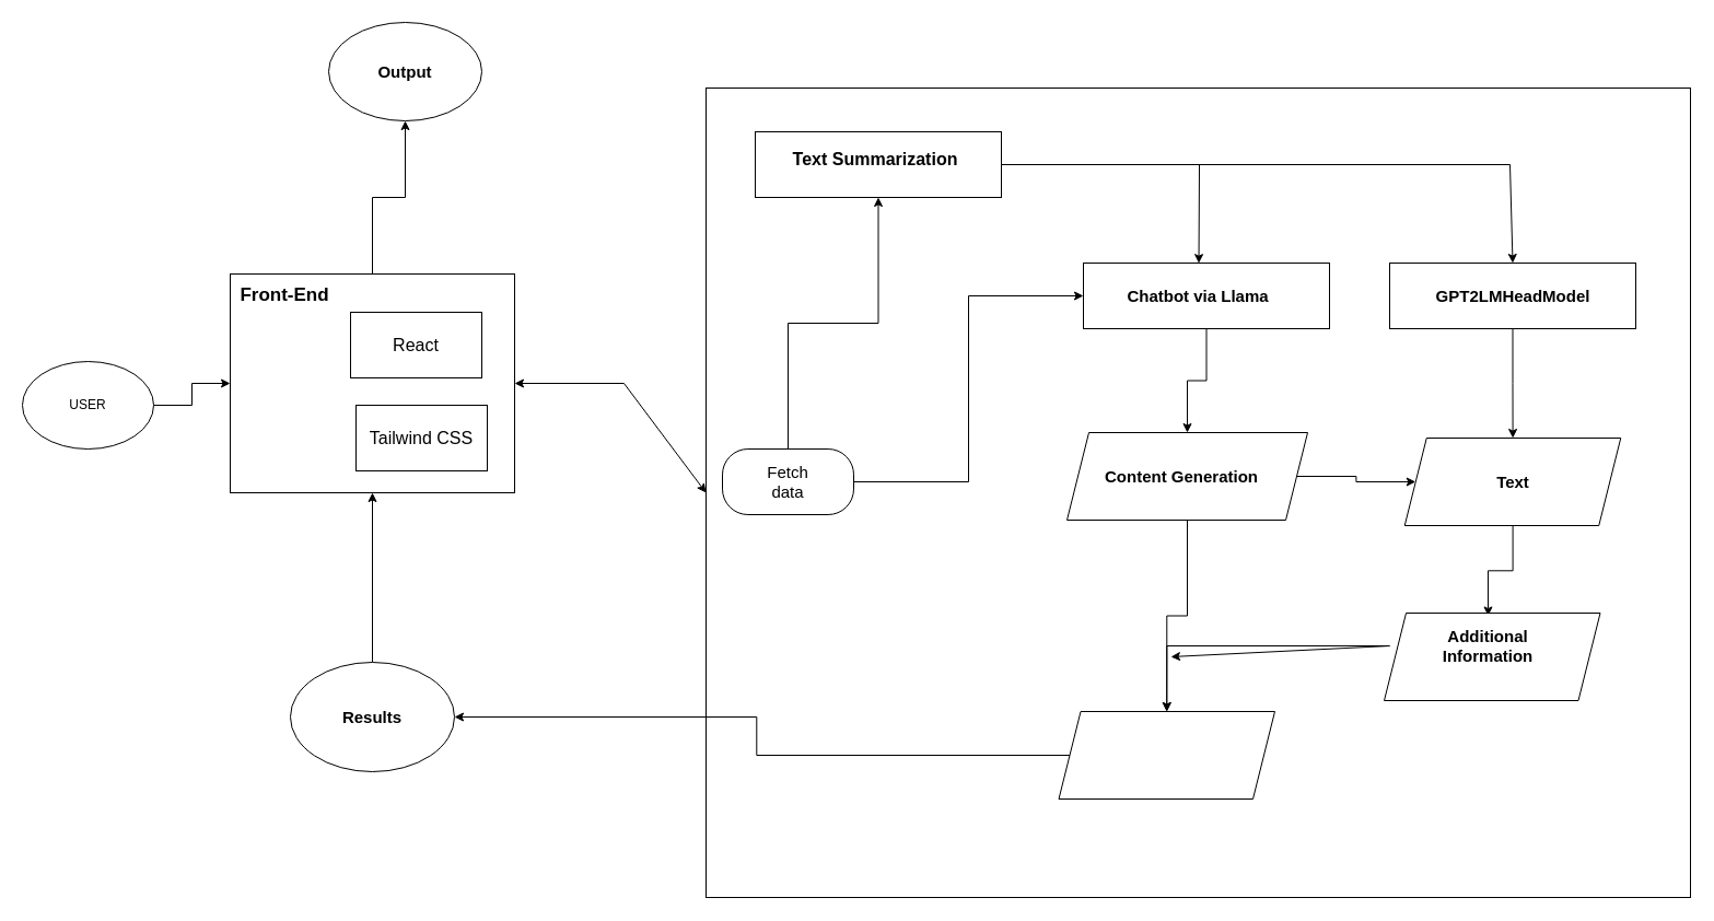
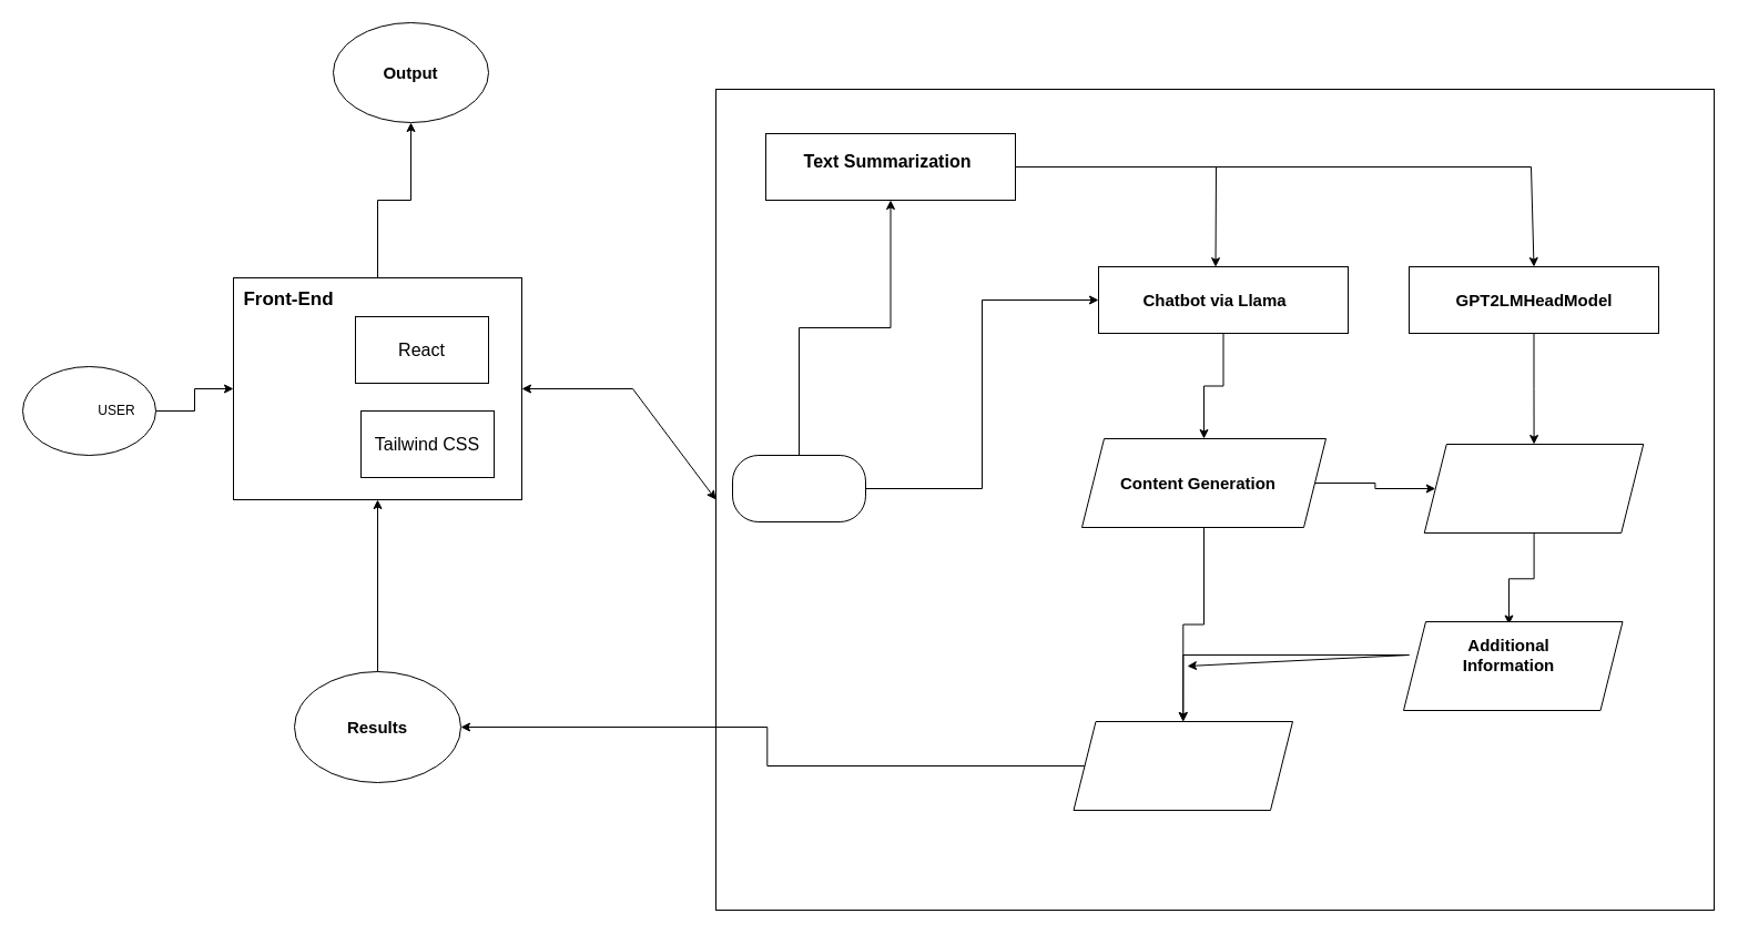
  <mxCell id="0" />
  <mxCell id="1" parent="0" />
  <mxCell id="2" value="" style="edgeStyle=orthogonalEdgeStyle;rounded=0;orthogonalLoop=1;jettySize=auto;html=1;" edge="1" parent="1" source="3" target="5"><mxGeometry relative="1" as="geometry" /></mxCell>
  <mxCell id="3" value="" style="ellipse;whiteSpace=wrap;html=1;" vertex="1" parent="1"><mxGeometry x="20" y="330" width="120" height="80" as="geometry" /></mxCell>
  <mxCell id="4" value="" style="edgeStyle=orthogonalEdgeStyle;rounded=0;orthogonalLoop=1;jettySize=auto;html=1;" edge="1" parent="1" source="5" target="35"><mxGeometry relative="1" as="geometry" /></mxCell>
  <mxCell id="5" value="" style="whiteSpace=wrap;html=1;" vertex="1" parent="1"><mxGeometry x="210" y="250" width="260" height="200" as="geometry" /></mxCell>
- <mxCell id="6" value="USER" style="text;html=1;strokeColor=none;fillColor=none;align=center;verticalAlign=middle;whiteSpace=wrap;rounded=0;" vertex="1" parent="1"><mxGeometry x="50" y="355" width="60" height="30" as="geometry" /></mxCell>
+ <mxCell id="6" value="USER" style="text;html=1;strokeColor=none;fillColor=none;align=center;verticalAlign=middle;whiteSpace=wrap;rounded=0;" vertex="1" parent="1"><mxGeometry x="75" y="355" width="60" height="30" as="geometry" /></mxCell>
  <mxCell id="7" value="" style="whiteSpace=wrap;html=1;" vertex="1" parent="1"><mxGeometry x="645" y="80" width="900" height="740" as="geometry" /></mxCell>
  <mxCell id="8" style="edgeStyle=orthogonalEdgeStyle;rounded=0;orthogonalLoop=1;jettySize=auto;html=1;entryX=0.5;entryY=1;entryDx=0;entryDy=0;" edge="1" parent="1" source="10" target="12"><mxGeometry relative="1" as="geometry" /></mxCell>
  <mxCell id="9" style="edgeStyle=orthogonalEdgeStyle;rounded=0;orthogonalLoop=1;jettySize=auto;html=1;entryX=0;entryY=0.5;entryDx=0;entryDy=0;" edge="1" parent="1" source="10" target="15"><mxGeometry relative="1" as="geometry" /></mxCell>
  <mxCell id="10" value="" style="rounded=1;whiteSpace=wrap;html=1;arcSize=39;" vertex="1" parent="1"><mxGeometry x="660" y="410" width="120" height="60" as="geometry" /></mxCell>
- <mxCell id="11" value="Fetch data" style="text;html=1;strokeColor=none;fillColor=none;align=center;verticalAlign=middle;whiteSpace=wrap;rounded=0;fontSize=15;" vertex="1" parent="1"><mxGeometry x="690" y="425" width="60" height="30" as="geometry" /></mxCell>
  <mxCell id="12" value="" style="rounded=0;whiteSpace=wrap;html=1;" vertex="1" parent="1"><mxGeometry x="690" y="120" width="225" height="60" as="geometry" /></mxCell>
  <mxCell id="13" value="Text Summarization" style="text;html=1;strokeColor=none;fillColor=none;align=center;verticalAlign=middle;whiteSpace=wrap;rounded=0;fontSize=16;fontStyle=1" vertex="1" parent="1"><mxGeometry x="720" y="130" width="160" height="30" as="geometry" /></mxCell>
  <mxCell id="14" value="" style="edgeStyle=orthogonalEdgeStyle;rounded=0;orthogonalLoop=1;jettySize=auto;html=1;" edge="1" parent="1" source="15" target="22"><mxGeometry relative="1" as="geometry" /></mxCell>
  <mxCell id="15" value="" style="rounded=0;whiteSpace=wrap;html=1;" vertex="1" parent="1"><mxGeometry x="990" y="240" width="225" height="60" as="geometry" /></mxCell>
  <mxCell id="16" value="Chatbot via Llama" style="text;html=1;strokeColor=none;fillColor=none;align=center;verticalAlign=middle;whiteSpace=wrap;rounded=0;fontSize=15;fontStyle=1" vertex="1" parent="1"><mxGeometry x="1025" y="255" width="140" height="30" as="geometry" /></mxCell>
  <mxCell id="17" value="" style="edgeStyle=orthogonalEdgeStyle;rounded=0;orthogonalLoop=1;jettySize=auto;html=1;" edge="1" parent="1" source="18" target="25"><mxGeometry relative="1" as="geometry" /></mxCell>
  <mxCell id="18" value="" style="rounded=0;whiteSpace=wrap;html=1;" vertex="1" parent="1"><mxGeometry x="1270" y="240" width="225" height="60" as="geometry" /></mxCell>
  <mxCell id="19" value="&lt;b&gt;&lt;font style=&quot;font-size: 15px;&quot;&gt;GPT2LMHeadModel&lt;/font&gt;&lt;/b&gt;" style="text;html=1;strokeColor=none;fillColor=none;align=center;verticalAlign=middle;whiteSpace=wrap;rounded=0;" vertex="1" parent="1"><mxGeometry x="1302.5" y="255" width="160" height="30" as="geometry" /></mxCell>
  <mxCell id="20" value="" style="edgeStyle=orthogonalEdgeStyle;rounded=0;orthogonalLoop=1;jettySize=auto;html=1;" edge="1" parent="1" source="22" target="25"><mxGeometry relative="1" as="geometry" /></mxCell>
  <mxCell id="21" style="edgeStyle=orthogonalEdgeStyle;rounded=0;orthogonalLoop=1;jettySize=auto;html=1;entryX=0.5;entryY=0;entryDx=0;entryDy=0;" edge="1" parent="1" source="22" target="28"><mxGeometry relative="1" as="geometry" /></mxCell>
  <mxCell id="22" value="" style="shape=parallelogram;perimeter=parallelogramPerimeter;whiteSpace=wrap;html=1;fixedSize=1;rounded=0;" vertex="1" parent="1"><mxGeometry x="975" y="395" width="220" height="80" as="geometry" /></mxCell>
  <mxCell id="23" value="Content Generation" style="text;html=1;strokeColor=none;fillColor=none;align=center;verticalAlign=middle;whiteSpace=wrap;rounded=0;fontSize=15;fontStyle=1" vertex="1" parent="1"><mxGeometry x="990" y="420" width="180" height="30" as="geometry" /></mxCell>
  <mxCell id="24" value="" style="edgeStyle=orthogonalEdgeStyle;rounded=0;orthogonalLoop=1;jettySize=auto;html=1;" edge="1" parent="1" source="25" target="32"><mxGeometry relative="1" as="geometry" /></mxCell>
  <mxCell id="25" value="" style="shape=parallelogram;perimeter=parallelogramPerimeter;whiteSpace=wrap;html=1;fixedSize=1;rounded=0;" vertex="1" parent="1"><mxGeometry x="1283.75" y="400" width="197.5" height="80" as="geometry" /></mxCell>
  <mxCell id="26" value="" style="shape=parallelogram;perimeter=parallelogramPerimeter;whiteSpace=wrap;html=1;fixedSize=1;rounded=0;" vertex="1" parent="1"><mxGeometry x="1265" y="560" width="197.5" height="80" as="geometry" /></mxCell>
  <mxCell id="27" value="" style="edgeStyle=orthogonalEdgeStyle;rounded=0;orthogonalLoop=1;jettySize=auto;html=1;" edge="1" parent="1" source="28" target="30"><mxGeometry relative="1" as="geometry"><mxPoint x="1098.125" y="810" as="targetPoint" /></mxGeometry></mxCell>
  <mxCell id="28" value="" style="shape=parallelogram;perimeter=parallelogramPerimeter;whiteSpace=wrap;html=1;fixedSize=1;rounded=0;" vertex="1" parent="1"><mxGeometry x="967.5" y="650" width="197.5" height="80" as="geometry" /></mxCell>
  <mxCell id="29" style="edgeStyle=orthogonalEdgeStyle;rounded=0;orthogonalLoop=1;jettySize=auto;html=1;entryX=0.5;entryY=1;entryDx=0;entryDy=0;" edge="1" parent="1" source="30" target="5"><mxGeometry relative="1" as="geometry" /></mxCell>
  <mxCell id="30" value="" style="ellipse;whiteSpace=wrap;html=1;" vertex="1" parent="1"><mxGeometry x="265" y="605" width="150" height="100" as="geometry" /></mxCell>
  <mxCell id="31" style="edgeStyle=orthogonalEdgeStyle;rounded=0;orthogonalLoop=1;jettySize=auto;html=1;exitX=0;exitY=0.5;exitDx=0;exitDy=0;entryX=0.5;entryY=0;entryDx=0;entryDy=0;" edge="1" parent="1" source="32" target="28"><mxGeometry relative="1" as="geometry" /></mxCell>
  <mxCell id="32" value="Additional &lt;br&gt;Information" style="text;html=1;strokeColor=none;fillColor=none;align=center;verticalAlign=middle;whiteSpace=wrap;rounded=0;fontSize=15;fontStyle=1" vertex="1" parent="1"><mxGeometry x="1270" y="562.5" width="180" height="55" as="geometry" /></mxCell>
- <mxCell id="33" value="Text" style="text;html=1;strokeColor=none;fillColor=none;align=center;verticalAlign=middle;whiteSpace=wrap;rounded=0;fontSize=15;fontStyle=1" vertex="1" parent="1"><mxGeometry x="1292.5" y="425" width="180" height="30" as="geometry" /></mxCell>
  <mxCell id="34" value="Results" style="text;html=1;strokeColor=none;fillColor=none;align=center;verticalAlign=middle;whiteSpace=wrap;rounded=0;fontSize=15;fontStyle=1" vertex="1" parent="1"><mxGeometry x="250" y="640" width="180" height="30" as="geometry" /></mxCell>
  <mxCell id="35" value="" style="ellipse;whiteSpace=wrap;html=1;" vertex="1" parent="1"><mxGeometry x="300" y="20" width="140" height="90" as="geometry" /></mxCell>
  <mxCell id="36" value="&lt;font style=&quot;font-size: 15px;&quot;&gt;&lt;b&gt;Output&lt;/b&gt;&lt;/font&gt;" style="text;html=1;strokeColor=none;fillColor=none;align=center;verticalAlign=middle;whiteSpace=wrap;rounded=0;" vertex="1" parent="1"><mxGeometry x="340" y="50" width="60" height="30" as="geometry" /></mxCell>
  <mxCell id="37" value="" style="rounded=0;whiteSpace=wrap;html=1;" vertex="1" parent="1"><mxGeometry x="320" y="285" width="120" height="60" as="geometry" /></mxCell>
  <mxCell id="38" value="&lt;font style=&quot;font-size: 16px;&quot;&gt;React&lt;/font&gt;" style="text;html=1;strokeColor=none;fillColor=none;align=center;verticalAlign=middle;whiteSpace=wrap;rounded=0;" vertex="1" parent="1"><mxGeometry x="340" y="295" width="80" height="40" as="geometry" /></mxCell>
  <mxCell id="39" value="" style="rounded=0;whiteSpace=wrap;html=1;" vertex="1" parent="1"><mxGeometry x="325" y="370" width="120" height="60" as="geometry" /></mxCell>
  <mxCell id="40" value="&lt;span style=&quot;font-size: 16px;&quot;&gt;Tailwind CSS&lt;/span&gt;" style="text;html=1;strokeColor=none;fillColor=none;align=center;verticalAlign=middle;whiteSpace=wrap;rounded=0;" vertex="1" parent="1"><mxGeometry x="330" y="380" width="110" height="40" as="geometry" /></mxCell>
  <mxCell id="41" value="&lt;font style=&quot;font-size: 17px;&quot;&gt;&lt;b&gt;Front-End&lt;/b&gt;&lt;/font&gt;" style="text;html=1;strokeColor=none;fillColor=none;align=center;verticalAlign=middle;whiteSpace=wrap;rounded=0;" vertex="1" parent="1"><mxGeometry x="210" y="255" width="100" height="30" as="geometry" /></mxCell>
  <mxCell id="42" value="" style="endArrow=classic;startArrow=classic;html=1;rounded=0;exitX=1;exitY=0.5;exitDx=0;exitDy=0;entryX=0;entryY=0.5;entryDx=0;entryDy=0;" edge="1" parent="1" source="5" target="7"><mxGeometry width="50" height="50" relative="1" as="geometry"><mxPoint x="530" y="410" as="sourcePoint" /><mxPoint x="580" y="360" as="targetPoint" /><Array as="points"><mxPoint x="570" y="350" /></Array></mxGeometry></mxCell>
  <mxCell id="43" value="" style="endArrow=classic;html=1;rounded=0;exitX=1;exitY=0.5;exitDx=0;exitDy=0;entryX=0.469;entryY=0.003;entryDx=0;entryDy=0;entryPerimeter=0;" edge="1" parent="1" source="12" target="15"><mxGeometry width="50" height="50" relative="1" as="geometry"><mxPoint x="1000" y="160" as="sourcePoint" /><mxPoint x="1050" y="110" as="targetPoint" /><Array as="points"><mxPoint x="1096" y="150" /></Array></mxGeometry></mxCell>
  <mxCell id="44" value="" style="endArrow=classic;html=1;rounded=0;exitX=1;exitY=0.5;exitDx=0;exitDy=0;entryX=0.5;entryY=0;entryDx=0;entryDy=0;" edge="1" parent="1" source="12" target="18"><mxGeometry width="50" height="50" relative="1" as="geometry"><mxPoint x="1190" y="180" as="sourcePoint" /><mxPoint x="1240" y="130" as="targetPoint" /><Array as="points"><mxPoint x="1380" y="150" /></Array></mxGeometry></mxCell>
  <mxCell id="45" value="" style="endArrow=classic;html=1;rounded=0;exitX=0;exitY=0.5;exitDx=0;exitDy=0;" edge="1" parent="1" source="32"><mxGeometry width="50" height="50" relative="1" as="geometry"><mxPoint x="1210" y="490" as="sourcePoint" /><mxPoint x="1070" y="600" as="targetPoint" /></mxGeometry></mxCell>
